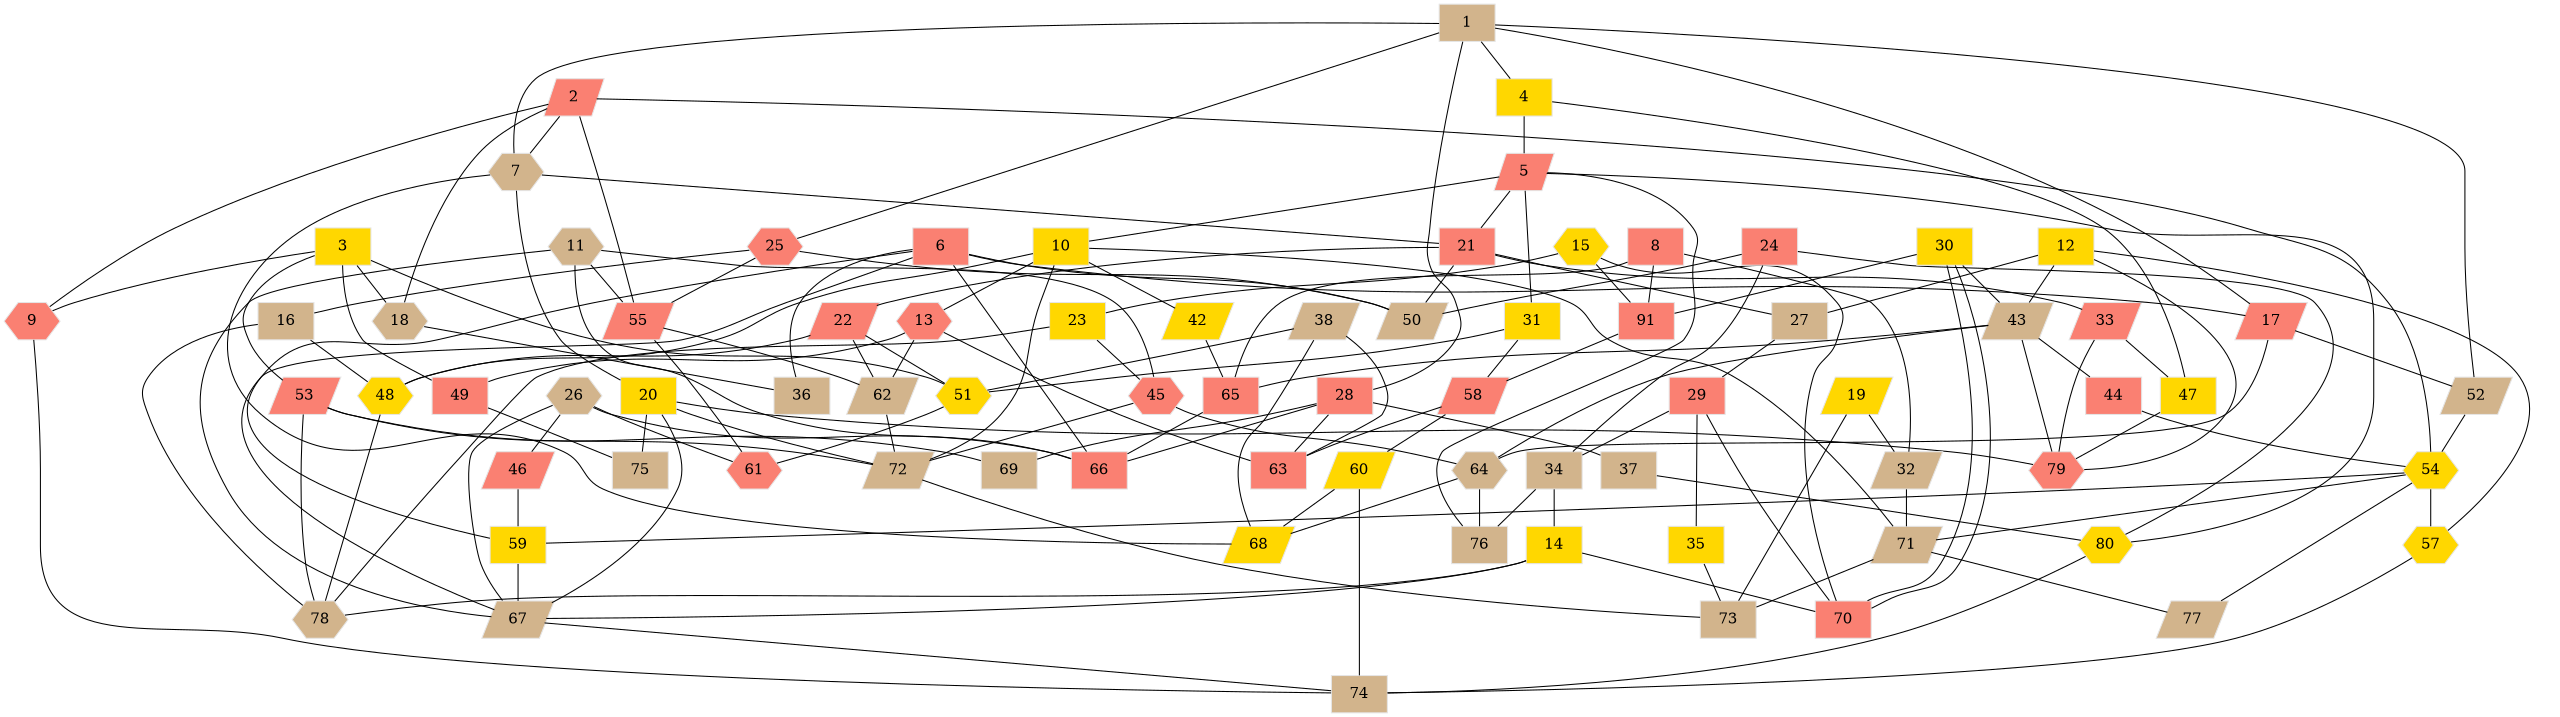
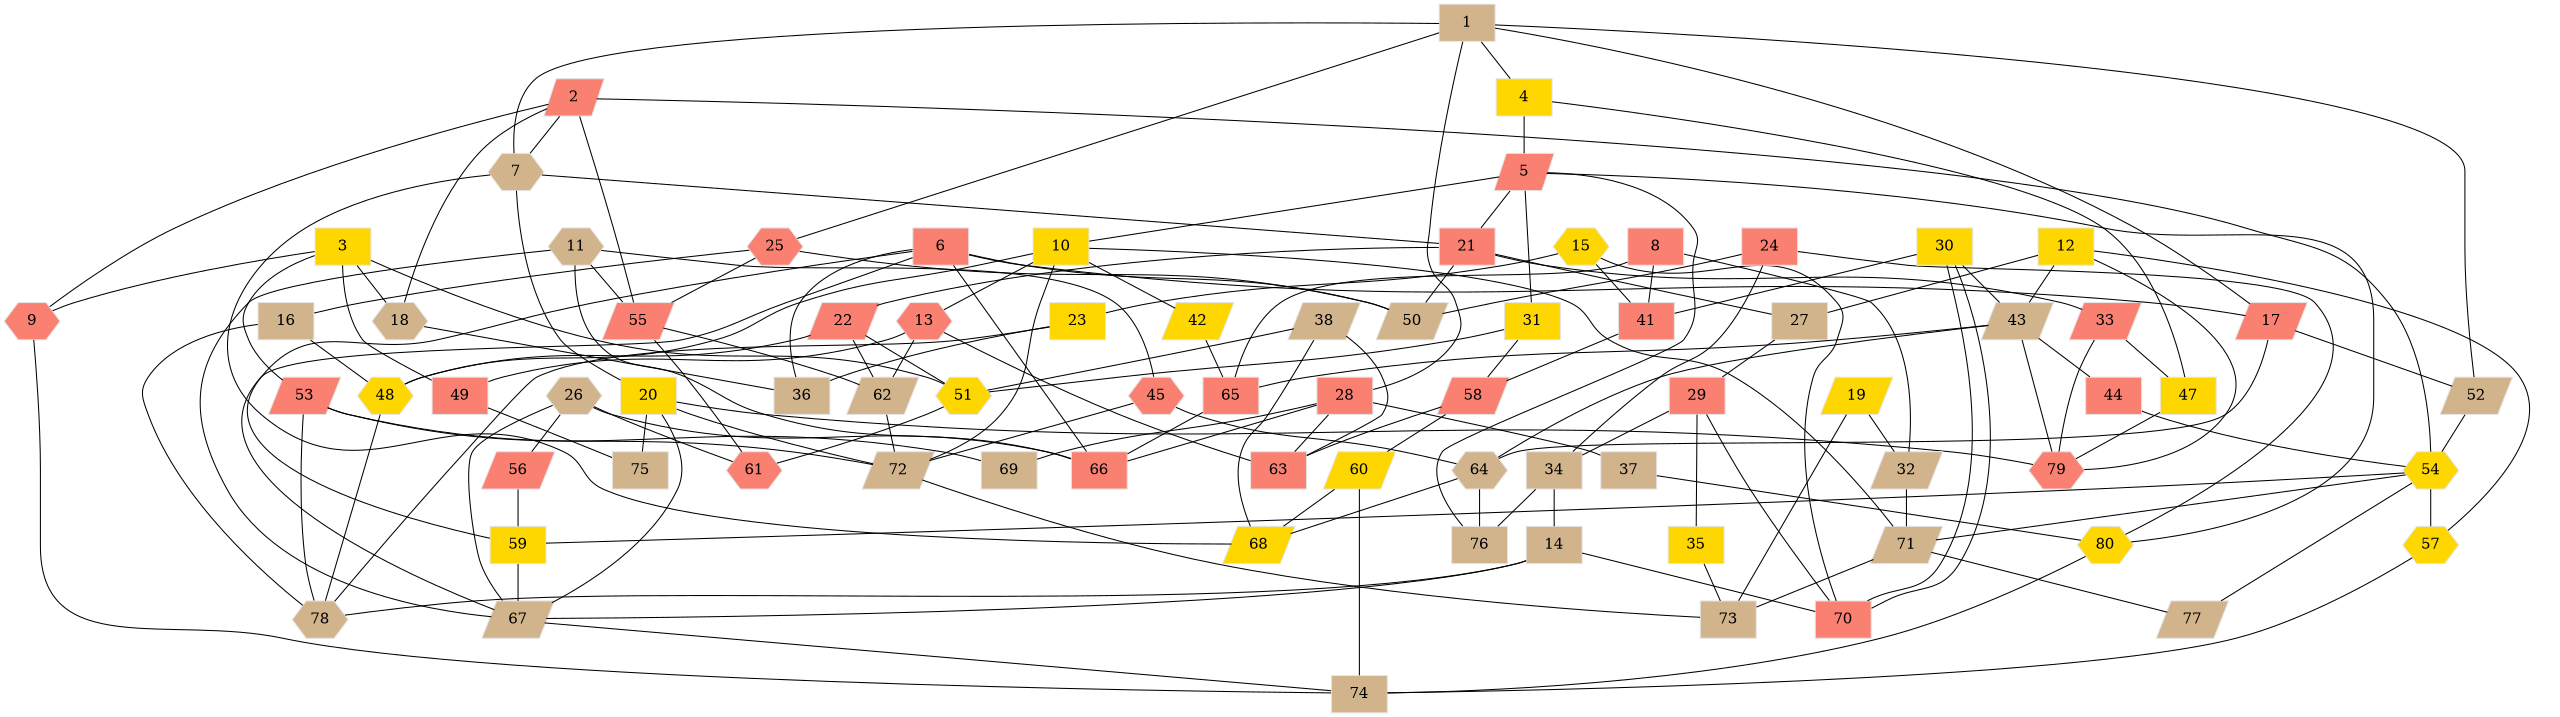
  graph {
    node [color=gray90 fillcolor=tan shape=box style=filled]
    4 [fillcolor=gold]
    1
    7 [shape=hexagon]
    17 [fillcolor=salmon shape=parallelogram]
    25 [fillcolor=salmon shape=hexagon]
    28 [fillcolor=salmon]
    52 [shape=parallelogram]
    5 [fillcolor=salmon shape=parallelogram]
    47 [fillcolor=gold]
    21 [fillcolor=salmon]
    20 [fillcolor=gold]
    68 [fillcolor=gold shape=parallelogram]
    64 [shape=hexagon]
    55 [fillcolor=salmon shape=parallelogram]
    50 [shape=parallelogram]
    16
    66 [fillcolor=salmon]
    63 [fillcolor=salmon]
    37
    69
    54 [fillcolor=gold shape=hexagon]
    2 [fillcolor=salmon shape=parallelogram]
    9 [fillcolor=salmon shape=hexagon]
    18 [shape=hexagon]
    74
    36
    59 [fillcolor=gold]
    71 [shape=parallelogram]
    57 [fillcolor=gold shape=hexagon]
    77 [shape=parallelogram]
    62 [shape=parallelogram]
    61 [fillcolor=salmon shape=hexagon]
    3 [fillcolor=gold]
    49 [fillcolor=salmon]
    51 [fillcolor=gold shape=hexagon]
    53 [fillcolor=salmon shape=parallelogram]
    75
    72 [shape=parallelogram]
    78 [shape=hexagon]
    10 [fillcolor=gold]
    31 [fillcolor=gold]
    n42 [fillcolor=gold label=80 shape=hexagon]
    76
    79 [fillcolor=salmon shape=hexagon]
    13 [fillcolor=salmon shape=hexagon]
    42 [fillcolor=gold shape=parallelogram]
    48 [fillcolor=gold shape=hexagon]
    27
    22 [fillcolor=salmon shape=parallelogram]
    33 [fillcolor=salmon shape=parallelogram]
    58 [fillcolor=salmon shape=parallelogram]
    6 [fillcolor=salmon]
    67 [shape=parallelogram]
    8 [fillcolor=salmon]
    32 [shape=parallelogram]
-   41 [fillcolor=salmon label=91]
+   41 [fillcolor=salmon]
    65 [fillcolor=salmon]
    73
    11 [shape=hexagon]
    45 [fillcolor=salmon shape=hexagon]
    12 [fillcolor=gold]
    43 [shape=parallelogram]
    29 [fillcolor=salmon]
    44 [fillcolor=salmon]
-   14 [fillcolor=gold]
+   14
    70 [fillcolor=salmon]
    15 [fillcolor=gold shape=hexagon]
    23 [fillcolor=gold]
    19 [fillcolor=gold shape=parallelogram]
    24 [fillcolor=salmon]
    34
    26 [shape=hexagon]
-   56 [fillcolor=salmon shape=parallelogram label=46]
+   56 [fillcolor=salmon shape=parallelogram]
    35 [fillcolor=gold]
    30 [fillcolor=gold]
    60 [fillcolor=gold shape=parallelogram]
    38 [shape=parallelogram]
    4 -- 5
    4 -- 47
    1 -- 4
    1 -- 7
    1 -- 17
    1 -- 25
    1 -- 28
    1 -- 52
    7 -- 21
    7 -- 20
    7 -- 68
    17 -- 52
    17 -- 64
    25 -- 55
    25 -- 50
    25 -- 16
    28 -- 66
    28 -- 63
    28 -- 37
    28 -- 69
    52 -- 54
    5 -- 21
    5 -- 10
    5 -- 31
    5 -- n42
    5 -- 76
    47 -- 79
    21 -- 50
    21 -- 27
    21 -- 22
    21 -- 33
    20 -- 75
    20 -- 72
    20 -- 79
    20 -- 67
    64 -- 68
    64 -- 76
    55 -- 62
    55 -- 61
    16 -- 78
    16 -- 48
    37 -- n42
    54 -- 59
    54 -- 71
    54 -- 57
    54 -- 77
    2 -- 7
    2 -- 55
    2 -- 54
    2 -- 9
    2 -- 18
    9 -- 74
    18 -- 36
    59 -- 67
    71 -- 77
    71 -- 73
    57 -- 74
    62 -- 72
    3 -- 9
    3 -- 18
    3 -- 49
    3 -- 51
    3 -- 53
    49 -- 75
    51 -- 61
    53 -- 69
    53 -- 72
    53 -- 78
    72 -- 73
    10 -- 71
    10 -- 72
    10 -- 13
    10 -- 42
    10 -- 48
    31 -- 51
    31 -- 58
    n42 -- 74
    13 -- 63
    13 -- 62
    13 -- 49
    42 -- 65
    48 -- 78
    27 -- 29
    22 -- 62
    22 -- 51
    22 -- 48
    33 -- 47
    33 -- 79
    58 -- 63
    58 -- 60
    6 -- 17
    6 -- 50
    6 -- 66
    6 -- 36
    6 -- 59
    6 -- 67
    67 -- 74
    8 -- 32
    8 -- 41
    8 -- 65
    32 -- 71
    41 -- 58
    65 -- 66
    11 -- 55
    11 -- 66
    11 -- 67
    11 -- 45
    45 -- 64
    45 -- 72
    12 -- 57
    12 -- 79
    12 -- 27
    12 -- 43
    43 -- 64
    43 -- 79
    43 -- 65
    43 -- 44
    29 -- 70
    29 -- 34
    29 -- 35
    44 -- 54
    14 -- 78
    14 -- 67
    14 -- 70
    15 -- 41
    15 -- 70
    15 -- 23
    23 -- 78
-   23 -- 45
+   23 -- 36
    19 -- 32
    19 -- 73
    24 -- 50
    24 -- n42
    24 -- 34
    34 -- 76
    34 -- 14
    26 -- 66
    26 -- 61
    26 -- 67
    26 -- 56
    56 -- 59
    35 -- 73
    30 -- 41
    30 -- 43
    30 -- 70
    30 -- 70
    60 -- 68
    60 -- 74
    38 -- 68
    38 -- 63
    38 -- 51
  }
